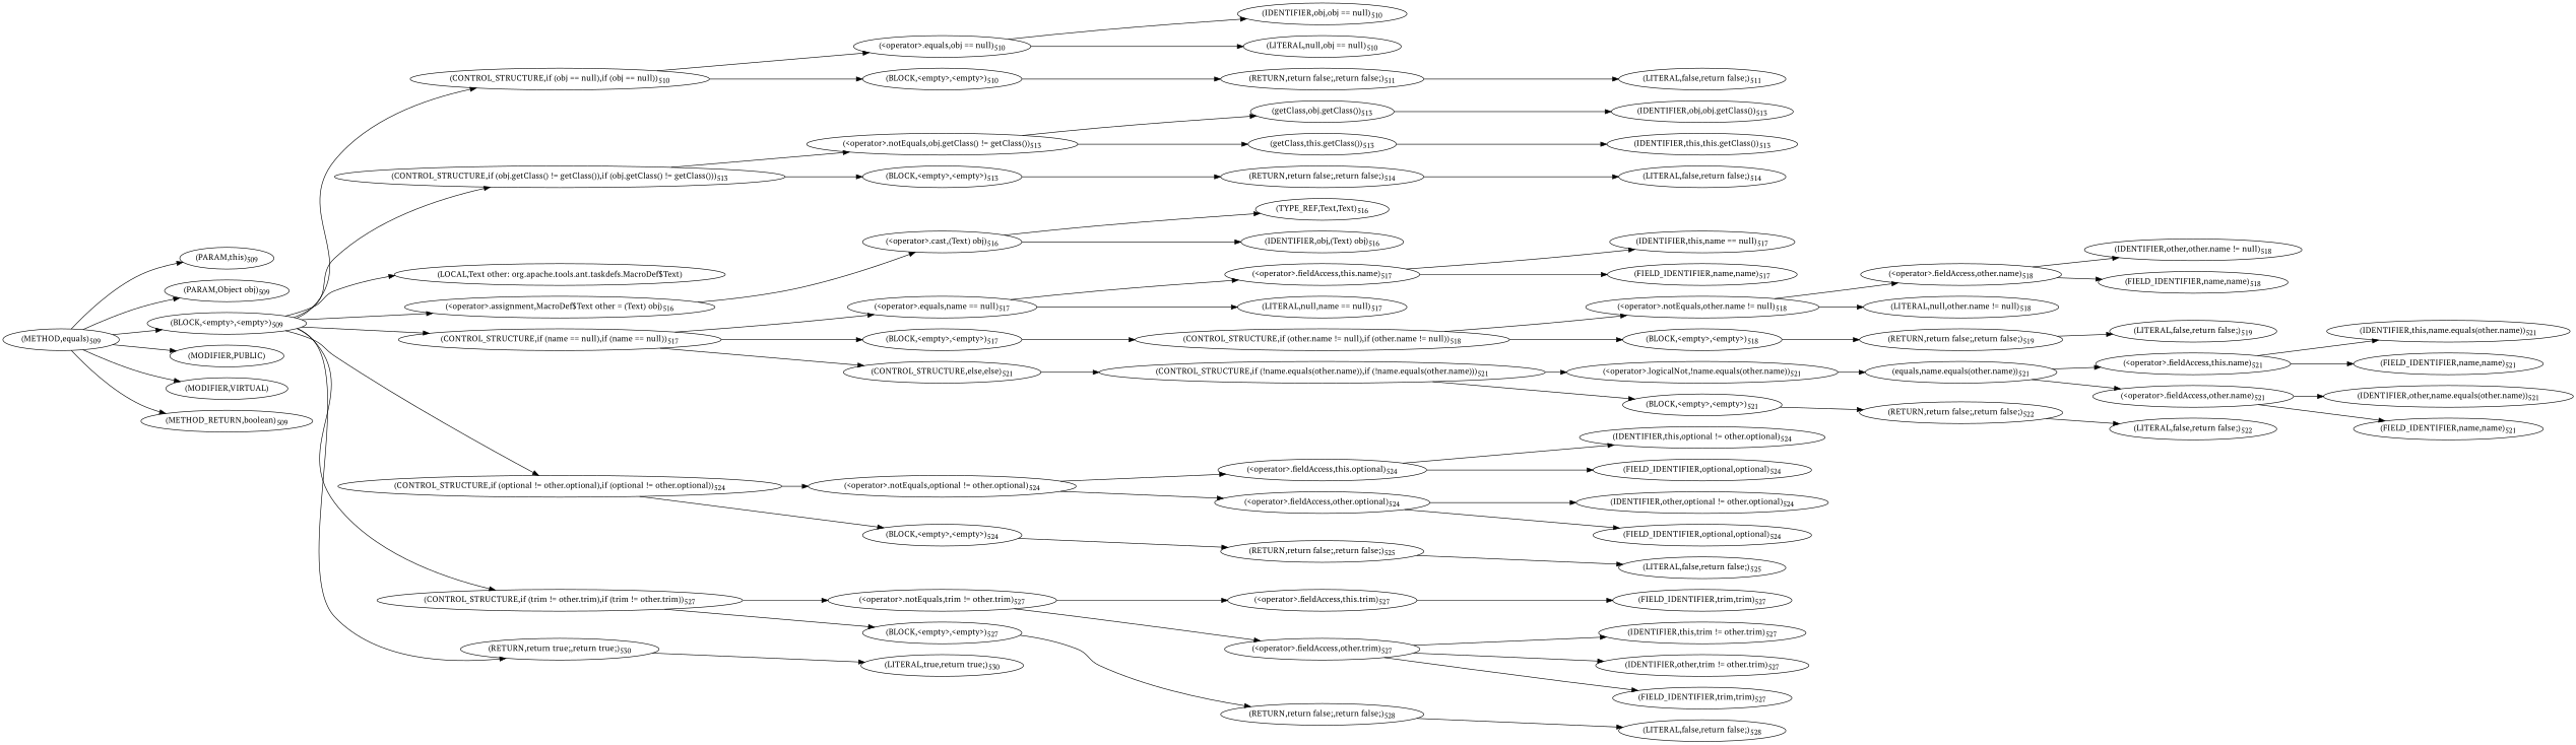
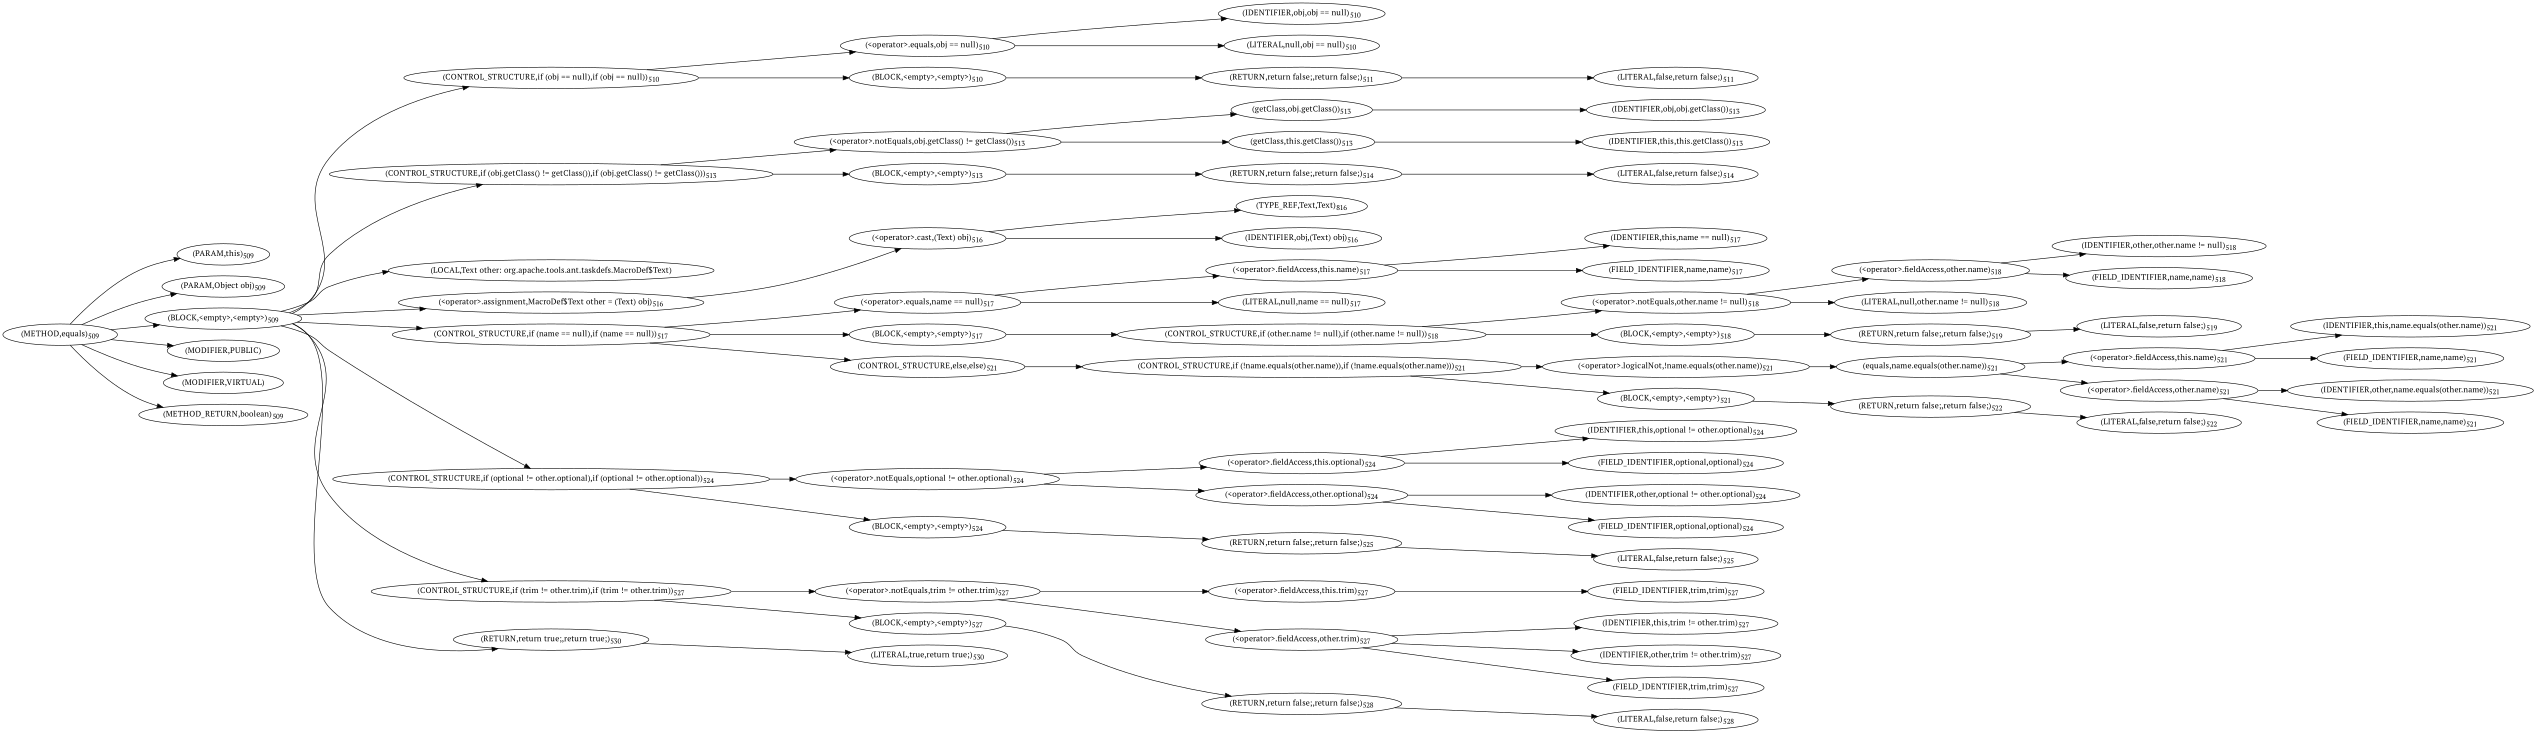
  digraph {
    fontname="PT Serif"
    rankdir=LR
    node [fontname="PT Serif"]
    edge [fontname="PT Serif"]
    n1 [label=<(METHOD,equals)<SUB>509</SUB>>]
    n2 [label=<(PARAM,this)<SUB>509</SUB>>]
    n3 [label=<(PARAM,Object obj)<SUB>509</SUB>>]
    n4 [label=<(BLOCK,&lt;empty&gt;,&lt;empty&gt;)<SUB>509</SUB>>]
    n5 [label=<(MODIFIER,PUBLIC)>]
    n6 [label=<(MODIFIER,VIRTUAL)>]
    n7 [label=<(METHOD_RETURN,boolean)<SUB>509</SUB>>]
    n8 [label=<(CONTROL_STRUCTURE,if (obj == null),if (obj == null))<SUB>510</SUB>>]
    n9 [label=<(CONTROL_STRUCTURE,if (obj.getClass() != getClass()),if (obj.getClass() != getClass()))<SUB>513</SUB>>]
    n10 [label=<(LOCAL,Text other: org.apache.tools.ant.taskdefs.MacroDef$Text)>]
    n11 [label=<(&lt;operator&gt;.assignment,MacroDef$Text other = (Text) obj)<SUB>516</SUB>>]
    n12 [label=<(CONTROL_STRUCTURE,if (name == null),if (name == null))<SUB>517</SUB>>]
    n13 [label=<(CONTROL_STRUCTURE,if (optional != other.optional),if (optional != other.optional))<SUB>524</SUB>>]
    n14 [label=<(CONTROL_STRUCTURE,if (trim != other.trim),if (trim != other.trim))<SUB>527</SUB>>]
    n15 [label=<(RETURN,return true;,return true;)<SUB>530</SUB>>]
    n16 [label=<(&lt;operator&gt;.equals,obj == null)<SUB>510</SUB>>]
    n17 [label=<(BLOCK,&lt;empty&gt;,&lt;empty&gt;)<SUB>510</SUB>>]
    n18 [label=<(&lt;operator&gt;.notEquals,obj.getClass() != getClass())<SUB>513</SUB>>]
    n19 [label=<(BLOCK,&lt;empty&gt;,&lt;empty&gt;)<SUB>513</SUB>>]
    n20 [label=<(&lt;operator&gt;.cast,(Text) obj)<SUB>516</SUB>>]
    n21 [label=<(&lt;operator&gt;.equals,name == null)<SUB>517</SUB>>]
    n22 [label=<(BLOCK,&lt;empty&gt;,&lt;empty&gt;)<SUB>517</SUB>>]
    n23 [label=<(CONTROL_STRUCTURE,else,else)<SUB>521</SUB>>]
    n24 [label=<(&lt;operator&gt;.notEquals,optional != other.optional)<SUB>524</SUB>>]
    n25 [label=<(BLOCK,&lt;empty&gt;,&lt;empty&gt;)<SUB>524</SUB>>]
    n26 [label=<(&lt;operator&gt;.notEquals,trim != other.trim)<SUB>527</SUB>>]
    n27 [label=<(BLOCK,&lt;empty&gt;,&lt;empty&gt;)<SUB>527</SUB>>]
    n28 [label=<(LITERAL,true,return true;)<SUB>530</SUB>>]
    n29 [label=<(IDENTIFIER,obj,obj == null)<SUB>510</SUB>>]
    n30 [label=<(LITERAL,null,obj == null)<SUB>510</SUB>>]
    n31 [label=<(RETURN,return false;,return false;)<SUB>511</SUB>>]
    n32 [label=<(LITERAL,false,return false;)<SUB>511</SUB>>]
    n33 [label=<(getClass,obj.getClass())<SUB>513</SUB>>]
    n34 [label=<(getClass,this.getClass())<SUB>513</SUB>>]
    n35 [label=<(RETURN,return false;,return false;)<SUB>514</SUB>>]
    n36 [label=<(IDENTIFIER,obj,obj.getClass())<SUB>513</SUB>>]
    n37 [label=<(IDENTIFIER,this,this.getClass())<SUB>513</SUB>>]
    n38 [label=<(LITERAL,false,return false;)<SUB>514</SUB>>]
-   n39 [label=<(TYPE_REF,Text,Text)<SUB>516</SUB>>]
+   n39 [label=<(TYPE_REF,Text,Text)<SUB>816</SUB>>]
    n40 [label=<(IDENTIFIER,obj,(Text) obj)<SUB>516</SUB>>]
    n41 [label=<(&lt;operator&gt;.fieldAccess,this.name)<SUB>517</SUB>>]
    n42 [label=<(LITERAL,null,name == null)<SUB>517</SUB>>]
    n43 [label=<(CONTROL_STRUCTURE,if (other.name != null),if (other.name != null))<SUB>518</SUB>>]
    n44 [label=<(CONTROL_STRUCTURE,if (!name.equals(other.name)),if (!name.equals(other.name)))<SUB>521</SUB>>]
    n45 [label=<(IDENTIFIER,this,name == null)<SUB>517</SUB>>]
    n46 [label=<(FIELD_IDENTIFIER,name,name)<SUB>517</SUB>>]
    n47 [label=<(&lt;operator&gt;.notEquals,other.name != null)<SUB>518</SUB>>]
    n48 [label=<(BLOCK,&lt;empty&gt;,&lt;empty&gt;)<SUB>518</SUB>>]
    n49 [label=<(&lt;operator&gt;.fieldAccess,other.name)<SUB>518</SUB>>]
    n50 [label=<(LITERAL,null,other.name != null)<SUB>518</SUB>>]
    n51 [label=<(RETURN,return false;,return false;)<SUB>519</SUB>>]
    n52 [label=<(IDENTIFIER,other,other.name != null)<SUB>518</SUB>>]
    n53 [label=<(FIELD_IDENTIFIER,name,name)<SUB>518</SUB>>]
    n54 [label=<(LITERAL,false,return false;)<SUB>519</SUB>>]
    n55 [label=<(&lt;operator&gt;.logicalNot,!name.equals(other.name))<SUB>521</SUB>>]
    n56 [label=<(BLOCK,&lt;empty&gt;,&lt;empty&gt;)<SUB>521</SUB>>]
    n57 [label=<(equals,name.equals(other.name))<SUB>521</SUB>>]
    n58 [label=<(RETURN,return false;,return false;)<SUB>522</SUB>>]
    n59 [label=<(&lt;operator&gt;.fieldAccess,this.name)<SUB>521</SUB>>]
    n60 [label=<(&lt;operator&gt;.fieldAccess,other.name)<SUB>521</SUB>>]
    n61 [label=<(IDENTIFIER,this,name.equals(other.name))<SUB>521</SUB>>]
    n62 [label=<(FIELD_IDENTIFIER,name,name)<SUB>521</SUB>>]
    n63 [label=<(IDENTIFIER,other,name.equals(other.name))<SUB>521</SUB>>]
    n64 [label=<(FIELD_IDENTIFIER,name,name)<SUB>521</SUB>>]
    n65 [label=<(LITERAL,false,return false;)<SUB>522</SUB>>]
    n66 [label=<(&lt;operator&gt;.fieldAccess,this.optional)<SUB>524</SUB>>]
    n67 [label=<(&lt;operator&gt;.fieldAccess,other.optional)<SUB>524</SUB>>]
    n68 [label=<(RETURN,return false;,return false;)<SUB>525</SUB>>]
    n69 [label=<(IDENTIFIER,this,optional != other.optional)<SUB>524</SUB>>]
    n70 [label=<(FIELD_IDENTIFIER,optional,optional)<SUB>524</SUB>>]
    n71 [label=<(IDENTIFIER,other,optional != other.optional)<SUB>524</SUB>>]
    n72 [label=<(FIELD_IDENTIFIER,optional,optional)<SUB>524</SUB>>]
    n73 [label=<(LITERAL,false,return false;)<SUB>525</SUB>>]
    n74 [label=<(&lt;operator&gt;.fieldAccess,this.trim)<SUB>527</SUB>>]
    n75 [label=<(&lt;operator&gt;.fieldAccess,other.trim)<SUB>527</SUB>>]
    n76 [label=<(RETURN,return false;,return false;)<SUB>528</SUB>>]
    n77 [label=<(FIELD_IDENTIFIER,trim,trim)<SUB>527</SUB>>]
    n78 [label=<(IDENTIFIER,this,trim != other.trim)<SUB>527</SUB>>]
    n79 [label=<(IDENTIFIER,other,trim != other.trim)<SUB>527</SUB>>]
    n80 [label=<(FIELD_IDENTIFIER,trim,trim)<SUB>527</SUB>>]
    n81 [label=<(LITERAL,false,return false;)<SUB>528</SUB>>]
    n1 -> n2
    n1 -> n3
    n1 -> n4
    n1 -> n5
    n1 -> n6
    n1 -> n7
    n4 -> n8
    n4 -> n9
    n4 -> n10
    n4 -> n11
    n4 -> n12
    n4 -> n13
    n4 -> n14
    n4 -> n15
    n8 -> n16
    n8 -> n17
    n9 -> n18
    n9 -> n19
    n11 -> n20
    n12 -> n21
    n12 -> n22
    n12 -> n23
    n13 -> n24
    n13 -> n25
    n14 -> n26
    n14 -> n27
    n15 -> n28
    n16 -> n29
    n16 -> n30
    n17 -> n31
    n18 -> n33
    n18 -> n34
    n19 -> n35
    n20 -> n39
    n20 -> n40
    n21 -> n41
    n21 -> n42
    n22 -> n43
    n23 -> n44
    n24 -> n66
    n24 -> n67
    n25 -> n68
    n26 -> n74
    n26 -> n75
    n27 -> n76
    n31 -> n32
    n33 -> n36
    n34 -> n37
    n35 -> n38
    n41 -> n45
    n41 -> n46
    n43 -> n47
    n43 -> n48
    n44 -> n55
    n44 -> n56
    n47 -> n49
    n47 -> n50
    n48 -> n51
    n49 -> n52
    n49 -> n53
    n51 -> n54
    n55 -> n57
    n56 -> n58
    n57 -> n59
    n57 -> n60
    n58 -> n65
    n59 -> n61
    n59 -> n62
    n60 -> n63
    n60 -> n64
    n66 -> n69
    n66 -> n70
    n67 -> n71
    n67 -> n72
    n68 -> n73
    n74 -> n77
    n75 -> n78
    n75 -> n79
    n75 -> n80
    n76 -> n81
  }
